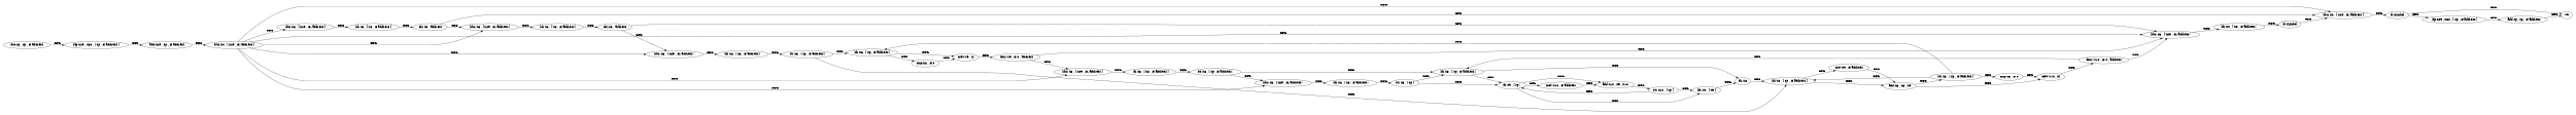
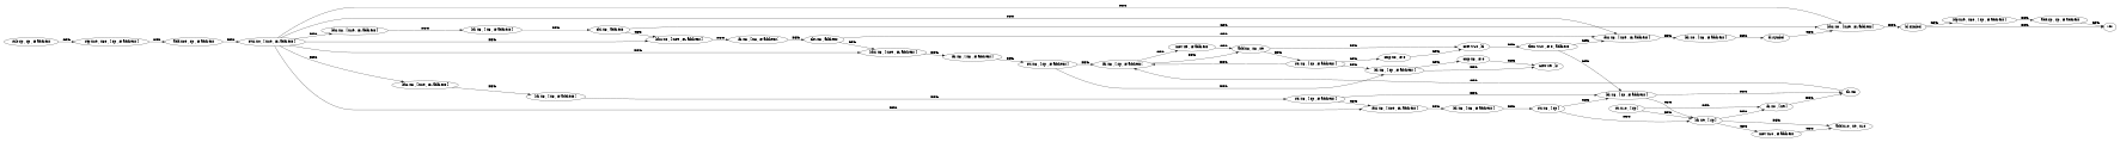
  digraph {
    rankdir=LR
    n1 [label="sub sp , sp , # address"]
    n2 [label="stp x29 , x30 , [ sp , # address ]"]
    n3 [label="add x29 , sp , # address"]
    n4 [label="stur x0 , [ x29 , #- address ]"]
    n5 [label="ldur x8 , [ x29 , #- address ]"]
    n6 [label="ldur x0 , [ x29 , #- address ]"]
    n7 [label="ldur x8 , [ x29 , #- address ]"]
    n8 [label="ldur x8 , [ x29 , #- address ]"]
    n9 [label="ldur x8 , [ x29 , #- address ]"]
    n10 [label="ldur x8 , [ x29 , #- address ]"]
    n11 [label="ldur x8 , [ x29 , #- address ]"]
    n12 [label="ldr x8 , [ x8 , # address ]"]
    n13 [label="bl symbol"]
    n14 [label="ldr x8 , [ x8 , # address ]"]
    n15 [label="ldr x0 , [ x8 , # address ]"]
    n16 [label="ldr x8 , [ x8 , # address ]"]
    n17 [label="ldr x8 , [ x8 , # address ]"]
    n18 [label="ldr x8 , [ x8 , # address ]"]
    n19 [label="cbz x8 , address"]
    n20 [label="ldp x29 , x30 , [ sp , # address ]"]
    n21 [label=ret]
    n22 [label="cbz x8 , address"]
    n23 [label="add sp , sp , # address"]
    n24 [label="bl symbol"]
    n25 [label="str x8 , [ sp , # address ]"]
    n26 [label="ldr x8 , [ sp , # address ]"]
    n27 [label="ldr x8 , [ sp , # address ]"]
    n28 [label="cmp x8 , # 0"]
    n29 [label="cset w9 , ls"]
    n30 [label="mov x9 , # address"]
    n31 [label="add x8 , x8 , x9"]
-   n32 [label="tbnz w9 , # 0 , address"]
    n33 [label="str x8 , [ sp , # address ]"]
    n34 [label="ldr x8 , [ sp , # address ]"]
    n35 [label="ldr x9 , [ sp ]"]
    n36 [label="blr x8"]
    n37 [label="str x8 , [ sp ]"]
    n38 [label="mov x10 , # address"]
    n39 [label="add x10 , x9 , x10"]
    n40 [label="ldr x0 , [ x9 ]"]
    n41 [label="str x10 , [ sp ]"]
    n42 [label="str x8 , [ sp , # address ]"]
    n43 [label="cset w10 , hi"]
    n44 [label="cmp x8 , # 0"]
    n45 [label="tbnz w10 , # 0 , address"]
    n1 -> n2 [label=CFG]
    n2 -> n3 [label=CFG]
    n3 -> n4 [label=DFG]
    n4 -> n5 [label=DFG]
    n4 -> n6 [label=DFG]
    n4 -> n7 [label=DFG]
    n4 -> n8 [label=DFG]
    n4 -> n9 [label=DFG]
    n4 -> n10 [label=DFG]
    n4 -> n11 [label=DFG]
    n5 -> n12 [label=DFG]
    n6 -> n13 [label=DFG]
    n7 -> n14 [label=DFG]
    n8 -> n15 [label=DFG]
    n9 -> n16 [label=DFG]
    n10 -> n17 [label=DFG]
    n11 -> n18 [label=DFG]
    n12 -> n19 [label=DFG]
    n13 -> n20 [label=CFG]
    n13 -> n21 [label=DFG]
    n14 -> n22 [label=DFG]
    n15 -> n24 [label=DFG]
    n16 -> n25 [label=DFG]
    n17 -> n33 [label=DFG]
    n18 -> n37 [label=DFG]
    n19 -> n6 [label=CFG]
    n19 -> n7 [label=CFG]
-   n20 -> n23 [label=CFG]
+   n20 -> n23 [label=DFG]
    n22 -> n8 [label=CFG]
    n22 -> n9 [label=CFG]
    n23 -> n21 [label=CFG]
    n24 -> n6 [label=CFG]
    n25 -> n26 [label=DFG]
    n25 -> n27 [label=DFG]
    n26 -> n28 [label=CFG]
    n26 -> n29 [label=DFG]
    n27 -> n30 [label=CFG]
    n27 -> n31 [label=DFG]
    n28 -> n29 [label=CFG]
-   n29 -> n32 [label=DFG]
    n30 -> n31 [label=CFG]
    n31 -> n42 [label=DFG]
    n31 -> n43 [label=DFG]
-   n32 -> n8 [label=CFG]
-   n32 -> n10 [label=CFG]
    n33 -> n11 [label=CFG]
    n33 -> n34 [label=DFG]
    n34 -> n35 [label=CFG]
    n34 -> n36 [label=DFG]
    n35 -> n38 [label=CFG]
    n35 -> n39 [label=DFG]
    n35 -> n40 [label=DFG]
    n36 -> n27 [label=CFG]
    n37 -> n34 [label=CFG]
    n37 -> n35 [label=DFG]
    n38 -> n39 [label=CFG]
-   n39 -> n41 [label=DFG]
    n40 -> n36 [label=DFG]
    n41 -> n35 [label=DFG]
    n41 -> n40 [label=CFG]
    n42 -> n26 [label=DFG]
    n42 -> n27 [label=DFG]
    n42 -> n44 [label=CFG]
    n43 -> n45 [label=DFG]
    n44 -> n43 [label=CFG]
    n45 -> n8 [label=CFG]
    n45 -> n34 [label=CFG]
  }
